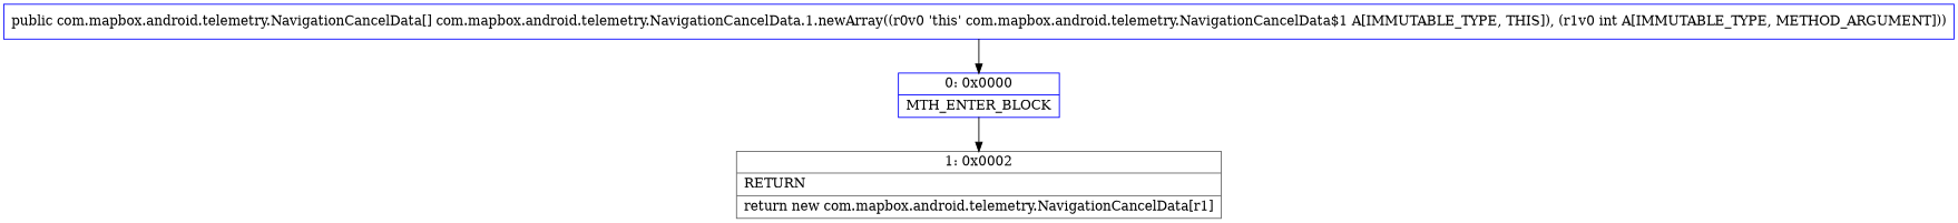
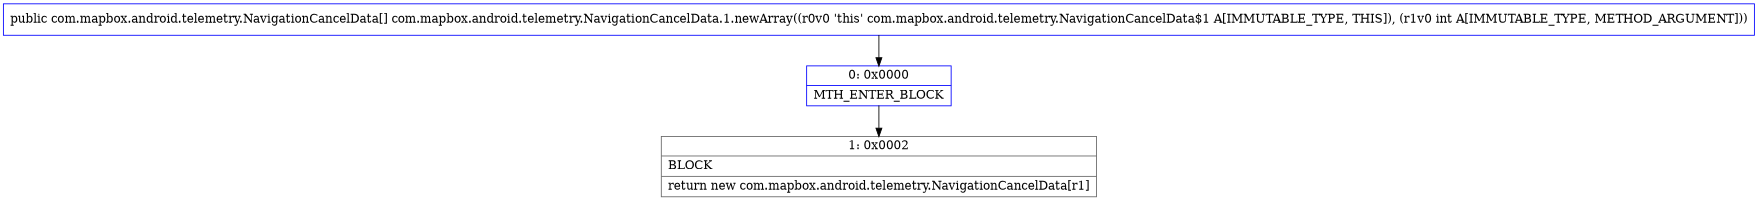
  digraph {
    node [shape=record color=blue]
    n1 [label="{0\:\ 0x0000|MTH_ENTER_BLOCK\l}"]
-   n2 [label="{1\:\ 0x0002|RETURN\l|return new com.mapbox.android.telemetry.NavigationCancelData[r1]\l}" color=gray40]
+   n2 [label="{1\:\ 0x0002|BLOCK\l|return new com.mapbox.android.telemetry.NavigationCancelData[r1]\l}" color=gray40]
    n3 [label="{public com.mapbox.android.telemetry.NavigationCancelData[] com.mapbox.android.telemetry.NavigationCancelData.1.newArray((r0v0 'this' com.mapbox.android.telemetry.NavigationCancelData$1 A[IMMUTABLE_TYPE, THIS]), (r1v0 int A[IMMUTABLE_TYPE, METHOD_ARGUMENT])) }"]
    n1 -> n2
    n3 -> n1
  }
